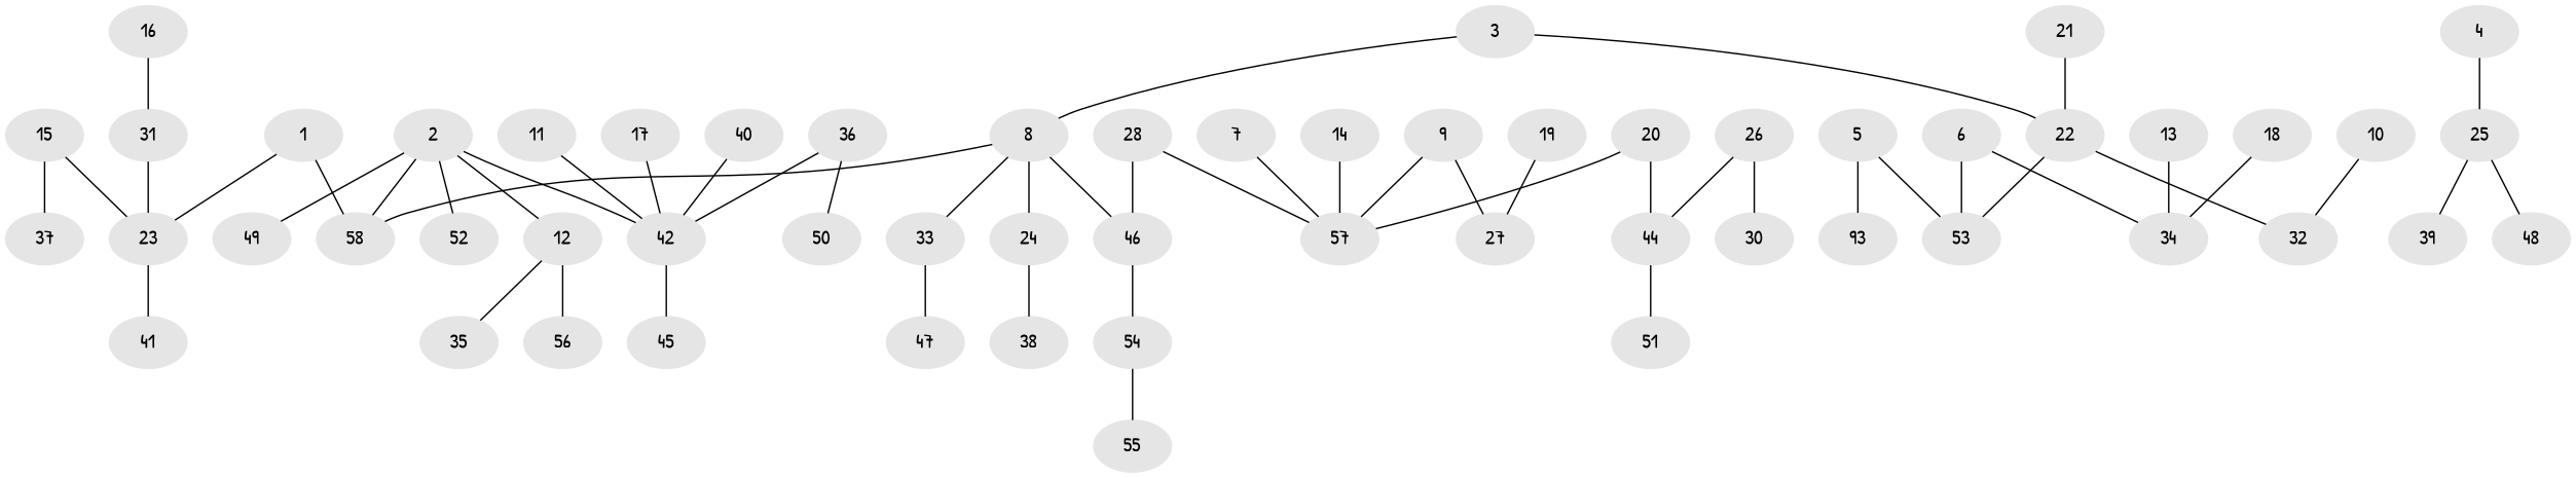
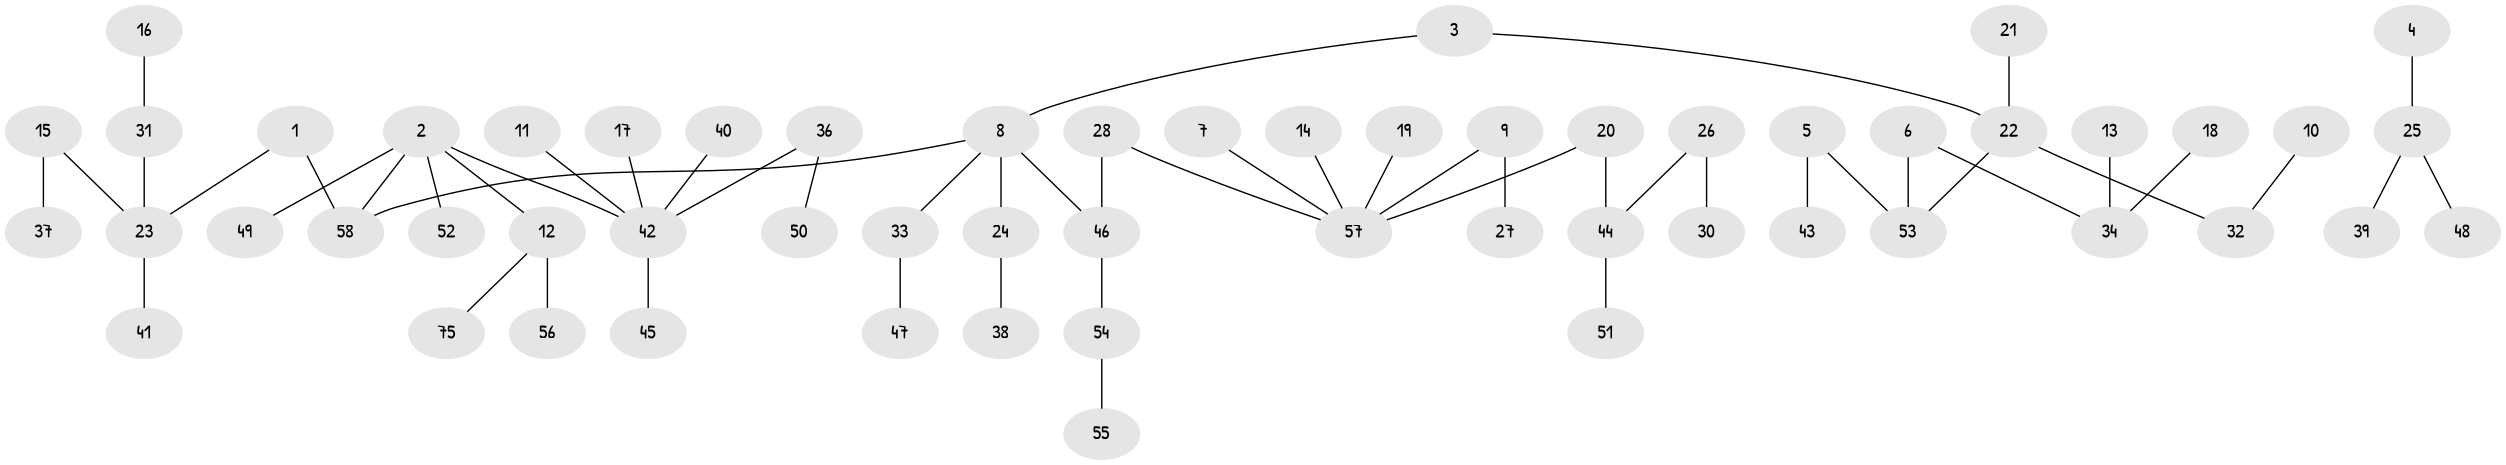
  graph {
    fontname="Patrick Hand"
    node [color=gray90 fontname="Patrick Hand" style=filled]
    edge [fontname="Patrick Hand" weight=1.0]
    1
    23
    58
    41
    2
    12
    42
    49
    52
-   35
+   35 [label=75]
    56
    45
    3
    8
    22
    24
    33
    46
    53
    32
    4
    25
    20
    57
    44
    39
    48
    5
-   43 [label=93]
+   43
    6
    34
    7
    38
    47
    54
    9
    27
    10
    11
    13
    14
    15
    37
    16
    31
    17
    18
    19
    51
    21
    26
    30
    28
    36
    50
    40
    55
    1 -- 23
    1 -- 58
    23 -- 41
    2 -- 58
    2 -- 12
    2 -- 42
    2 -- 49
    2 -- 52
    12 -- 35
    12 -- 56
    42 -- 45
    3 -- 8
    3 -- 22
    8 -- 58
    8 -- 24
    8 -- 33
    8 -- 46
    22 -- 53
    22 -- 32
    24 -- 38
    33 -- 47
    46 -- 54
    4 -- 25
    25 -- 39
    25 -- 48
    20 -- 57
    20 -- 44
    44 -- 51
    5 -- 53
    5 -- 43
    6 -- 53
    6 -- 34
    7 -- 57
    54 -- 55
    9 -- 57
    9 -- 27
    10 -- 32
    11 -- 42
    13 -- 34
    14 -- 57
    15 -- 23
    15 -- 37
    16 -- 31
    31 -- 23
    17 -- 42
    18 -- 34
-   19 -- 27
+   19 -- 57
    21 -- 22
    26 -- 44
    26 -- 30
    28 -- 46
    28 -- 57
    36 -- 42
    36 -- 50
    40 -- 42
  }
